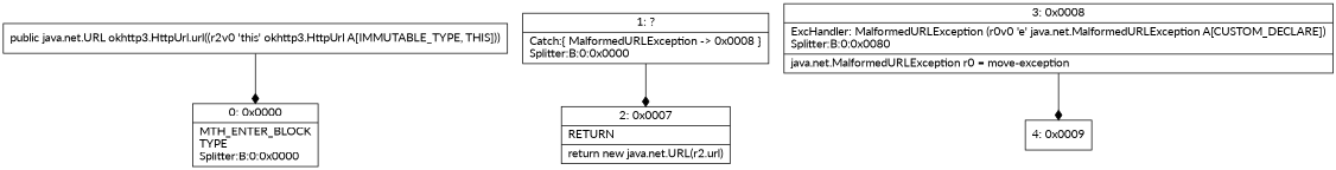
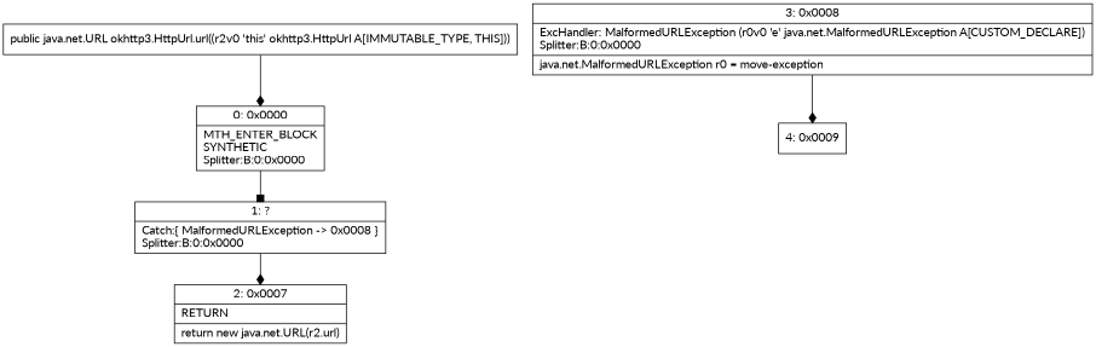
  digraph {
    fontname=Lato
    node [fontname=Lato shape=record]
    edge [arrowhead=diamond fontname=Lato]
-   n1 [label="{0\:\ 0x0000|MTH_ENTER_BLOCK\lTYPE\lSplitter:B:0:0x0000\l}"]
+   n1 [label="{0\:\ 0x0000|MTH_ENTER_BLOCK\lSYNTHETIC\lSplitter:B:0:0x0000\l}"]
    n2 [label="{1\:\ ?|Catch:\{ MalformedURLException \-\> 0x0008 \}\lSplitter:B:0:0x0000\l}"]
    n3 [label="{2\:\ 0x0007|RETURN\l|return new java.net.URL(r2.url)\l}"]
-   n4 [label="{3\:\ 0x0008|ExcHandler: MalformedURLException (r0v0 'e' java.net.MalformedURLException A[CUSTOM_DECLARE])\lSplitter:B:0:0x0080\l|java.net.MalformedURLException r0 = move\-exception\l}"]
+   n4 [label="{3\:\ 0x0008|ExcHandler: MalformedURLException (r0v0 'e' java.net.MalformedURLException A[CUSTOM_DECLARE])\lSplitter:B:0:0x0000\l|java.net.MalformedURLException r0 = move\-exception\l}"]
    n5 [label="{4\:\ 0x0009}"]
    n6 [label="{public java.net.URL okhttp3.HttpUrl.url((r2v0 'this' okhttp3.HttpUrl A[IMMUTABLE_TYPE, THIS])) }"]
+   n1 -> n2 [arrowhead=box]
    n2 -> n3
    n4 -> n5
    n6 -> n1
  }
